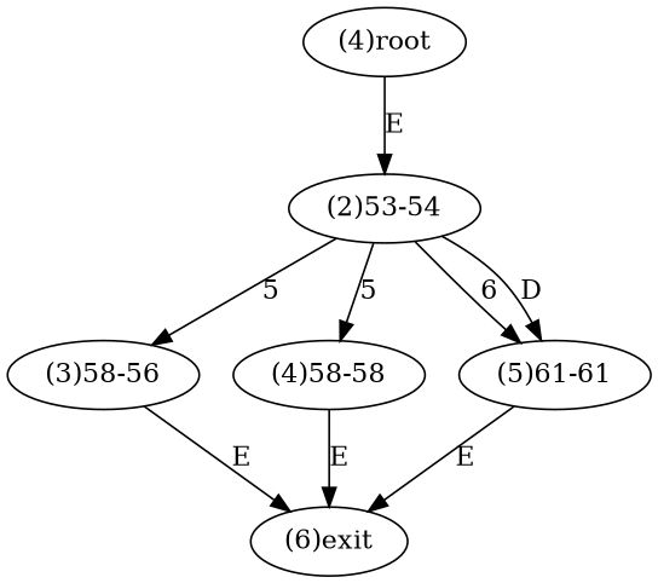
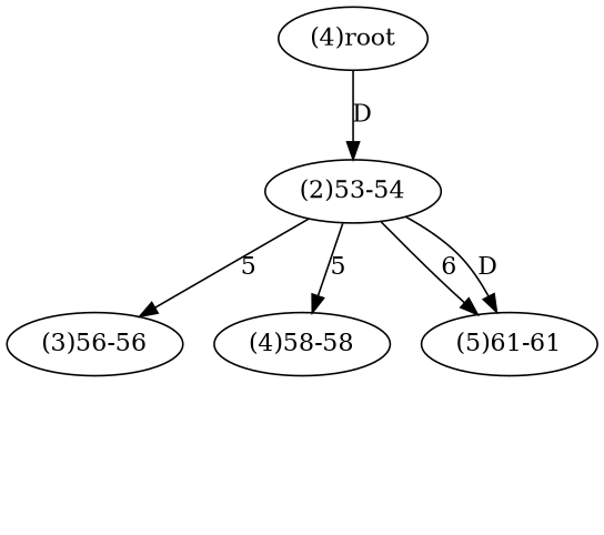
  digraph {
    n1 [label="(4)root"]
    n2 [label="(2)53-54"]
-   n3 [label="(3)58-56"]
+   n3 [label="(3)56-56"]
    n4 [label="(4)58-58"]
    n5 [label="(5)61-61"]
-   n6 [label="(6)exit"]
-   n1 -> n2 [label=E]
+   n1 -> n2 [label=D]
    n2 -> n3 [label=5]
    n2 -> n4 [label=5]
    n2 -> n5 [label=6]
    n2 -> n5 [label=D]
-   n3 -> n6 [label=E]
-   n4 -> n6 [label=E]
-   n5 -> n6 [label=E]
  }
